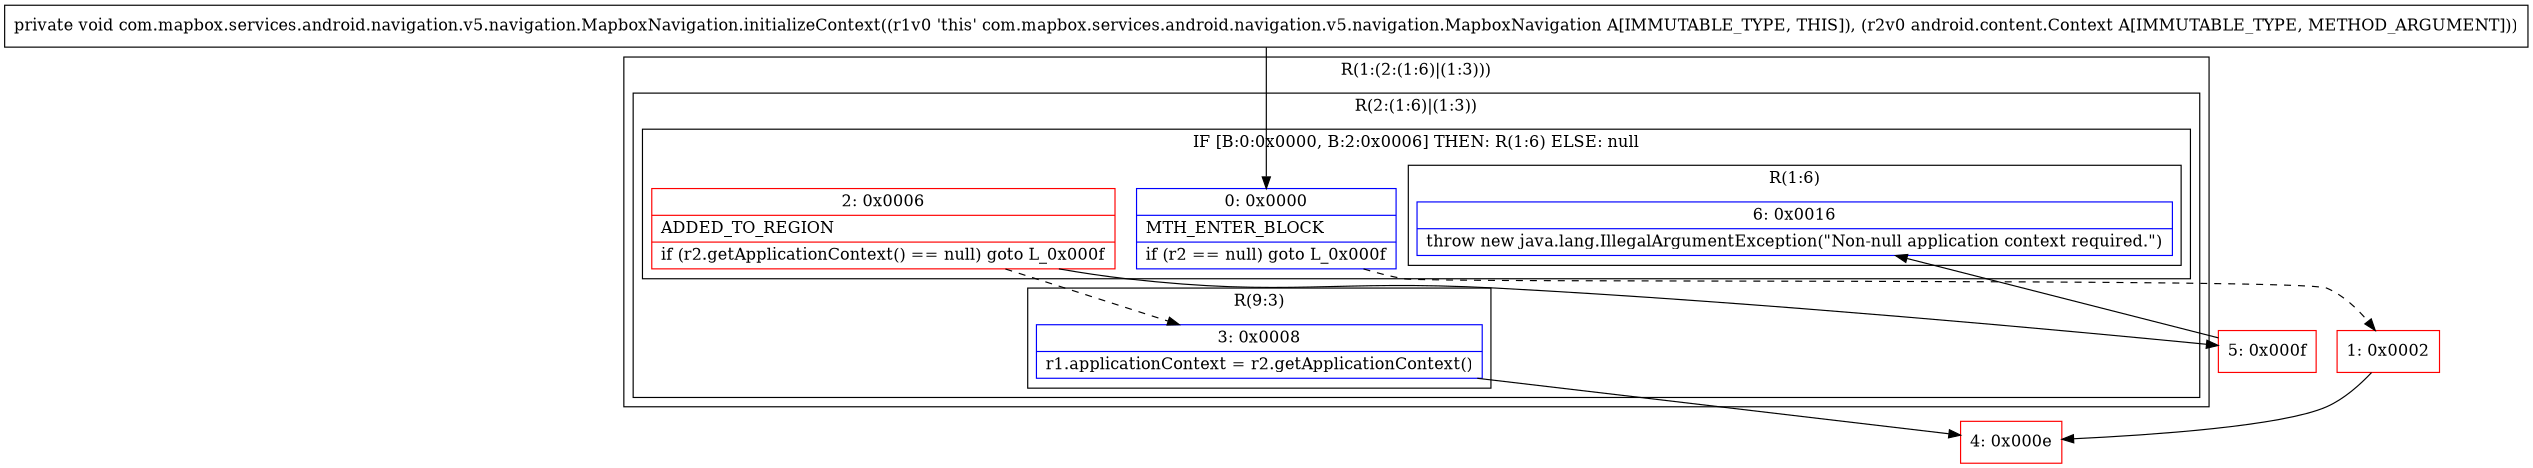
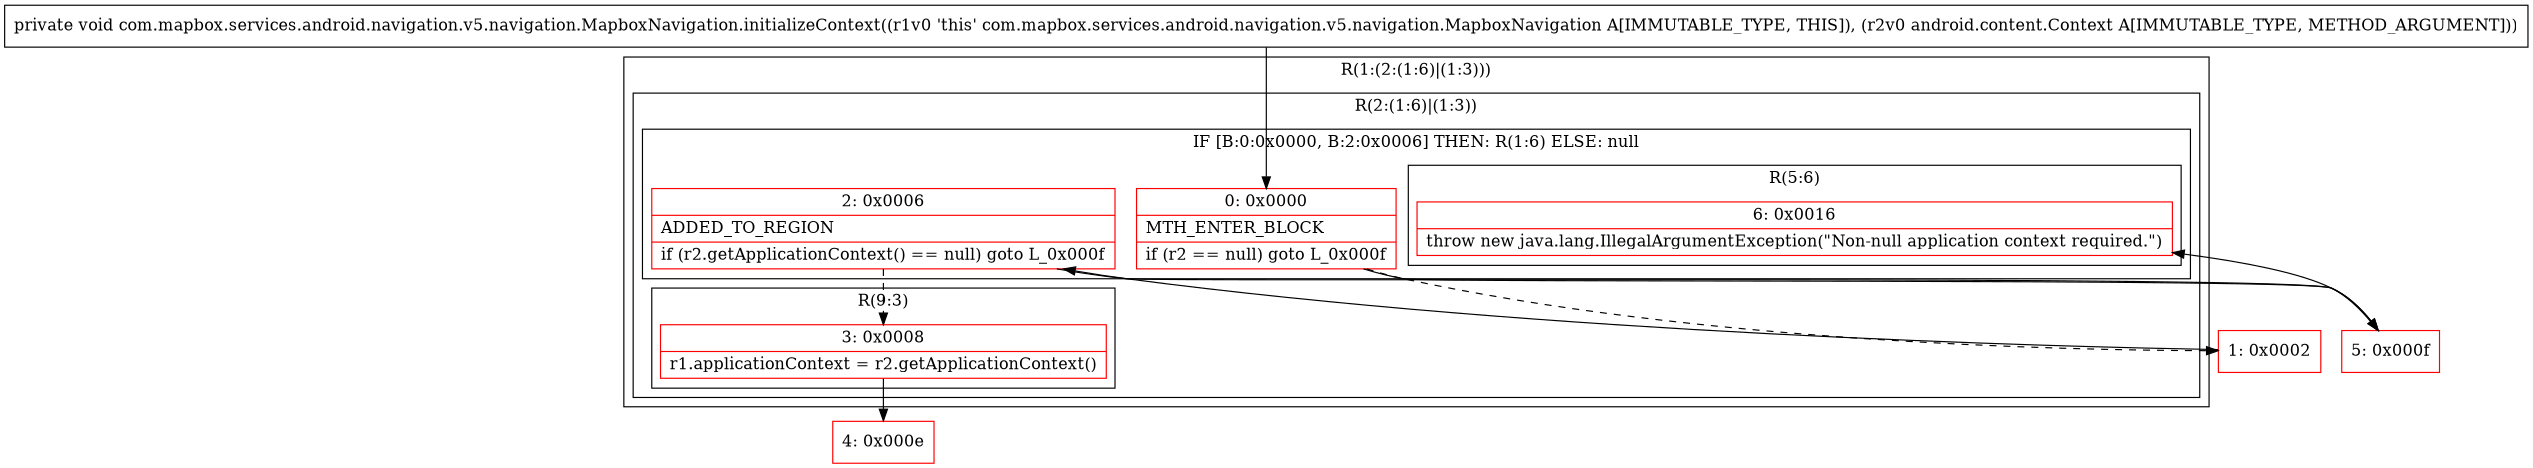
  digraph {
    node [color=red shape=record]
-   n1 [color=blue label="{6\:\ 0x0016|throw new java.lang.IllegalArgumentException(\"Non\-null application context required.\")\l}"]
-   n2 [color=blue label="{0\:\ 0x0000|MTH_ENTER_BLOCK\l|if (r2 == null) goto L_0x000f\l}"]
+   n1 [label="{6\:\ 0x0016|throw new java.lang.IllegalArgumentException(\"Non\-null application context required.\")\l}"]
+   n2 [label="{0\:\ 0x0000|MTH_ENTER_BLOCK\l|if (r2 == null) goto L_0x000f\l}"]
    n3 [label="{2\:\ 0x0006|ADDED_TO_REGION\l|if (r2.getApplicationContext() == null) goto L_0x000f\l}"]
-   n4 [color=blue label="{3\:\ 0x0008|r1.applicationContext = r2.getApplicationContext()\l}"]
+   n4 [label="{3\:\ 0x0008|r1.applicationContext = r2.getApplicationContext()\l}"]
    n5 [label="{1\:\ 0x0002}"]
    n6 [label="{5\:\ 0x000f}"]
    n7 [label="{4\:\ 0x000e}"]
    n8 [label="{private void com.mapbox.services.android.navigation.v5.navigation.MapboxNavigation.initializeContext((r1v0 'this' com.mapbox.services.android.navigation.v5.navigation.MapboxNavigation A[IMMUTABLE_TYPE, THIS]), (r2v0 android.content.Context A[IMMUTABLE_TYPE, METHOD_ARGUMENT])) }" color=""]
    subgraph cluster_1 {
      label="R(1:(2:(1:6)|(1:3)))"
      subgraph cluster_2 {
        label="R(2:(1:6)|(1:3))"
        subgraph cluster_3 {
          label="IF [B:0:0x0000, B:2:0x0006] THEN: R(1:6) ELSE: null"
          n2
          n3
          subgraph cluster_4 {
-           label="R(1:6)"
+           label="R(5:6)"
            n1
          }
        }
        subgraph cluster_5 {
          label="R(9:3)"
          n4
        }
      }
    }
    n2 -> n5 [style=dashed]
+   n2 -> n6
    n3 -> n4 [style=dashed]
    n3 -> n6
    n4 -> n7
-   n5 -> n7
+   n5 -> n3
    n6 -> n1
    n8 -> n2
  }
